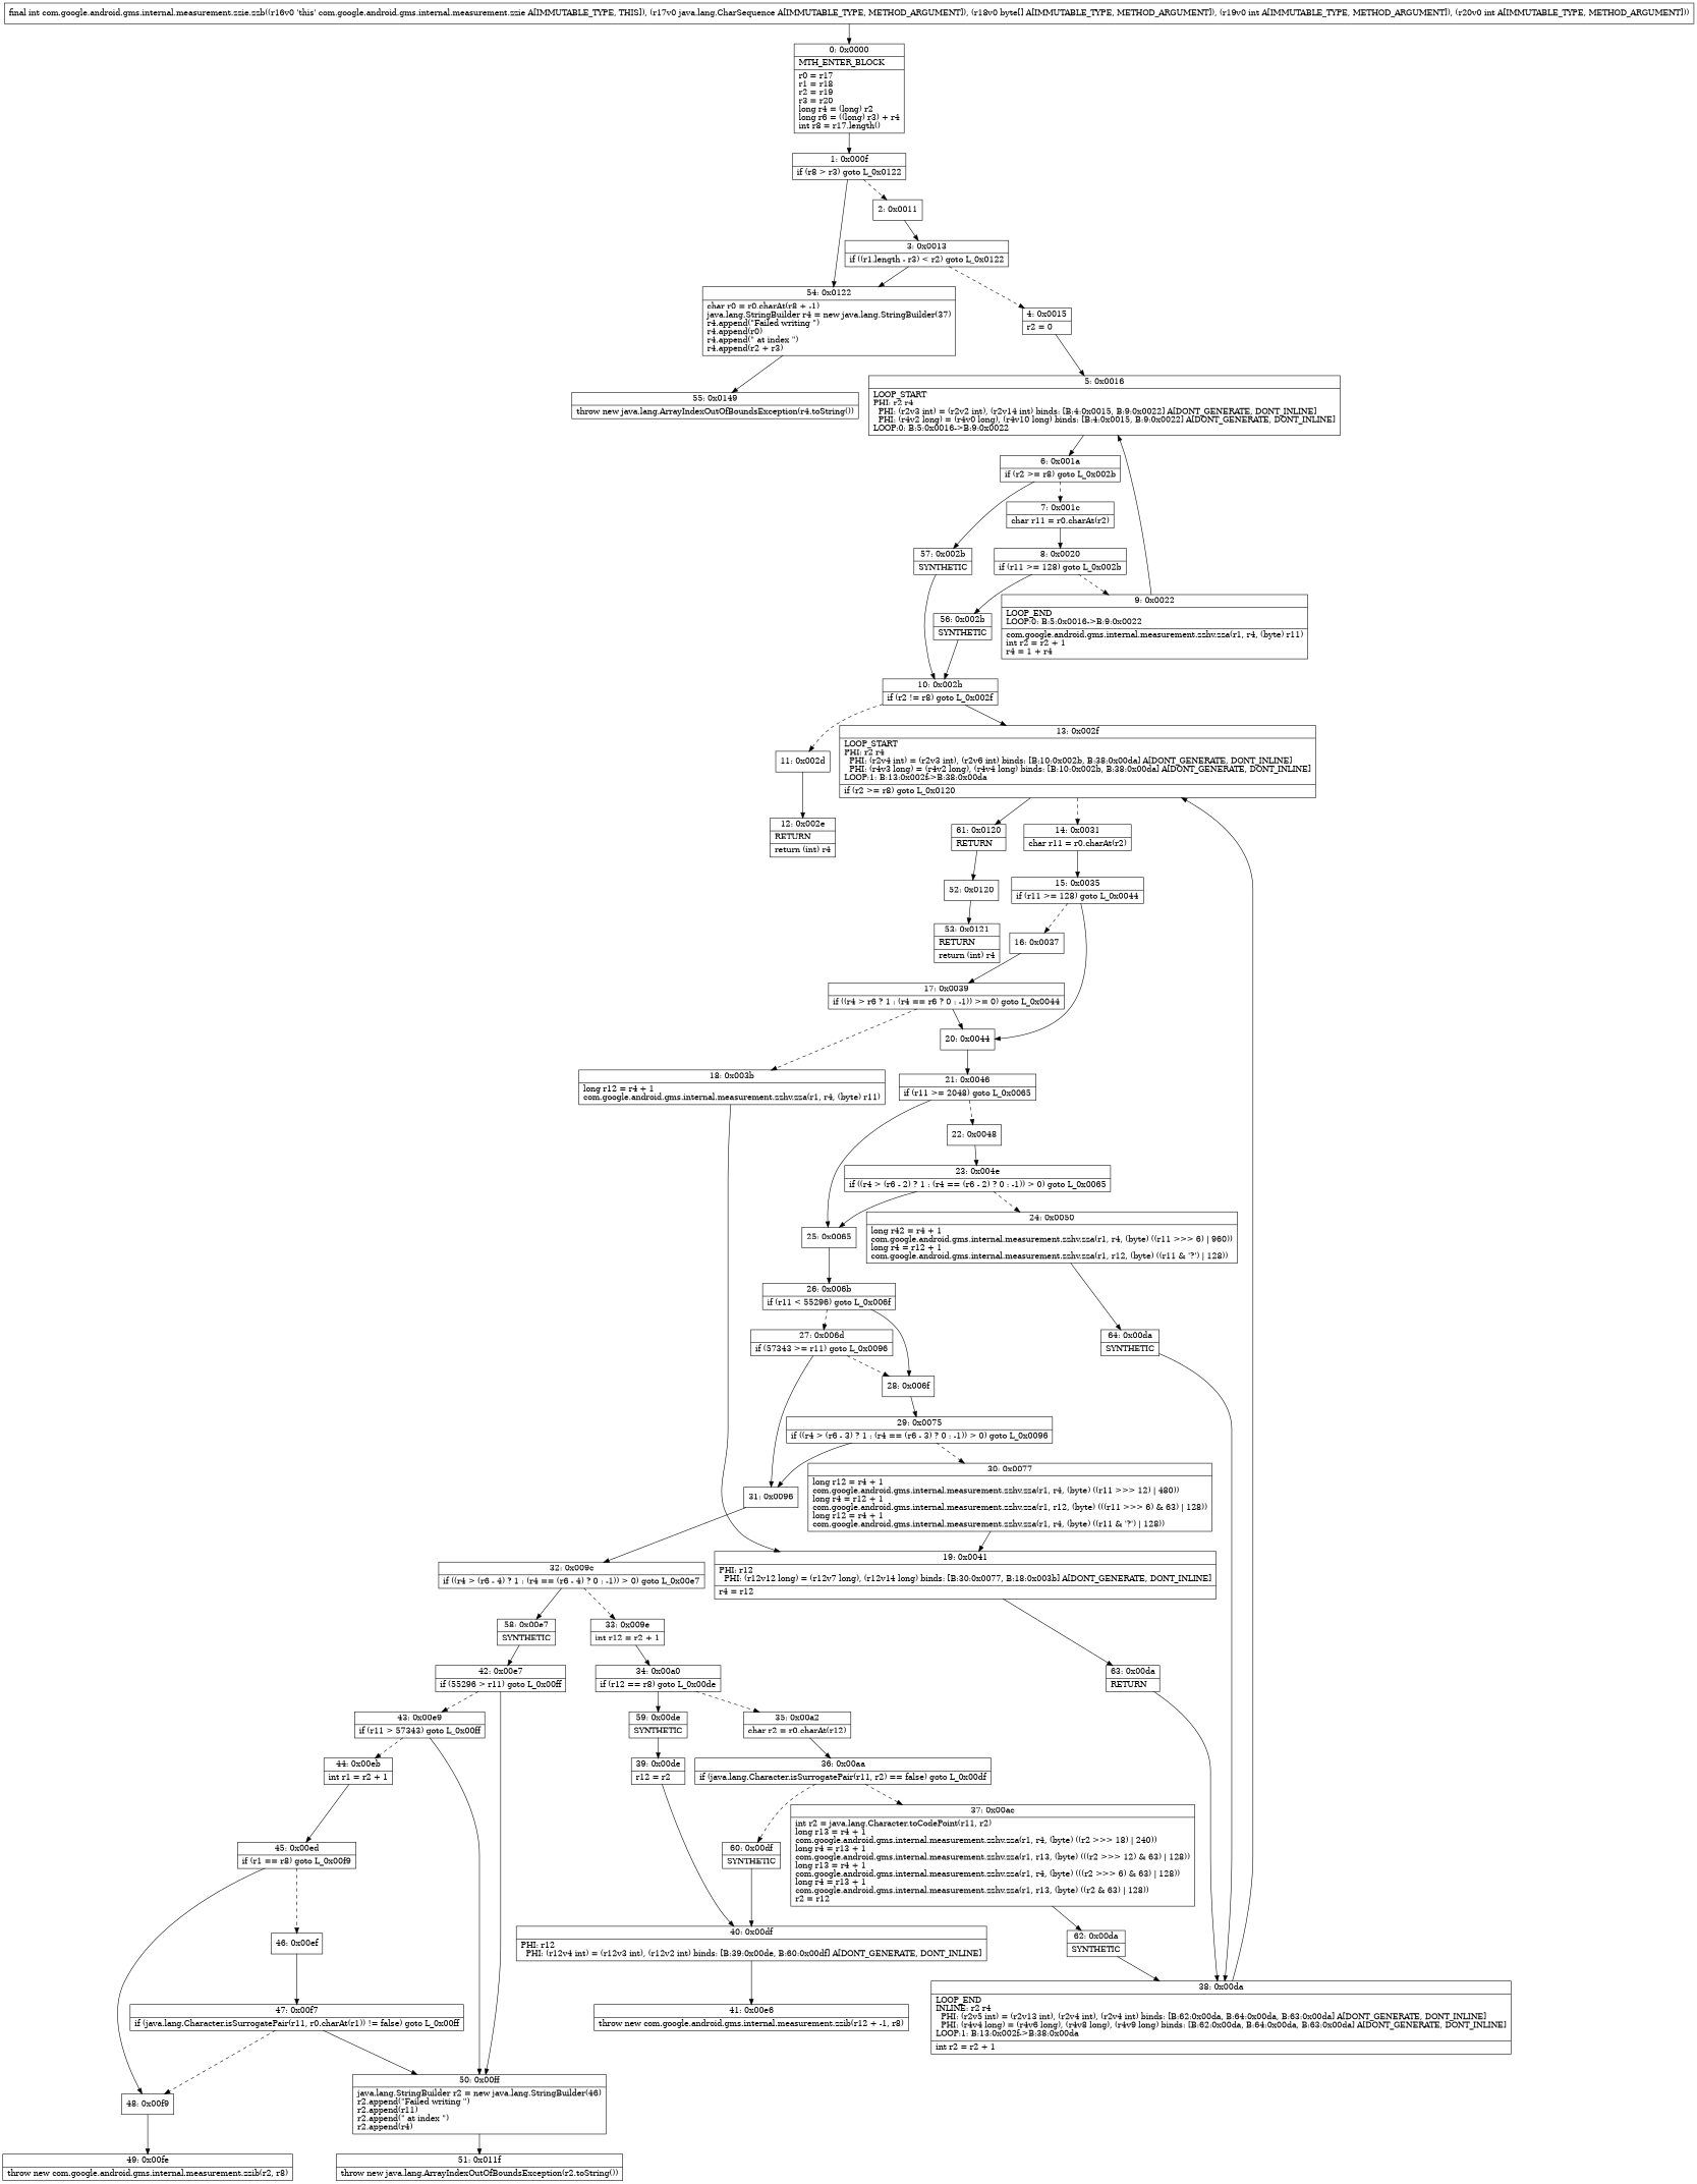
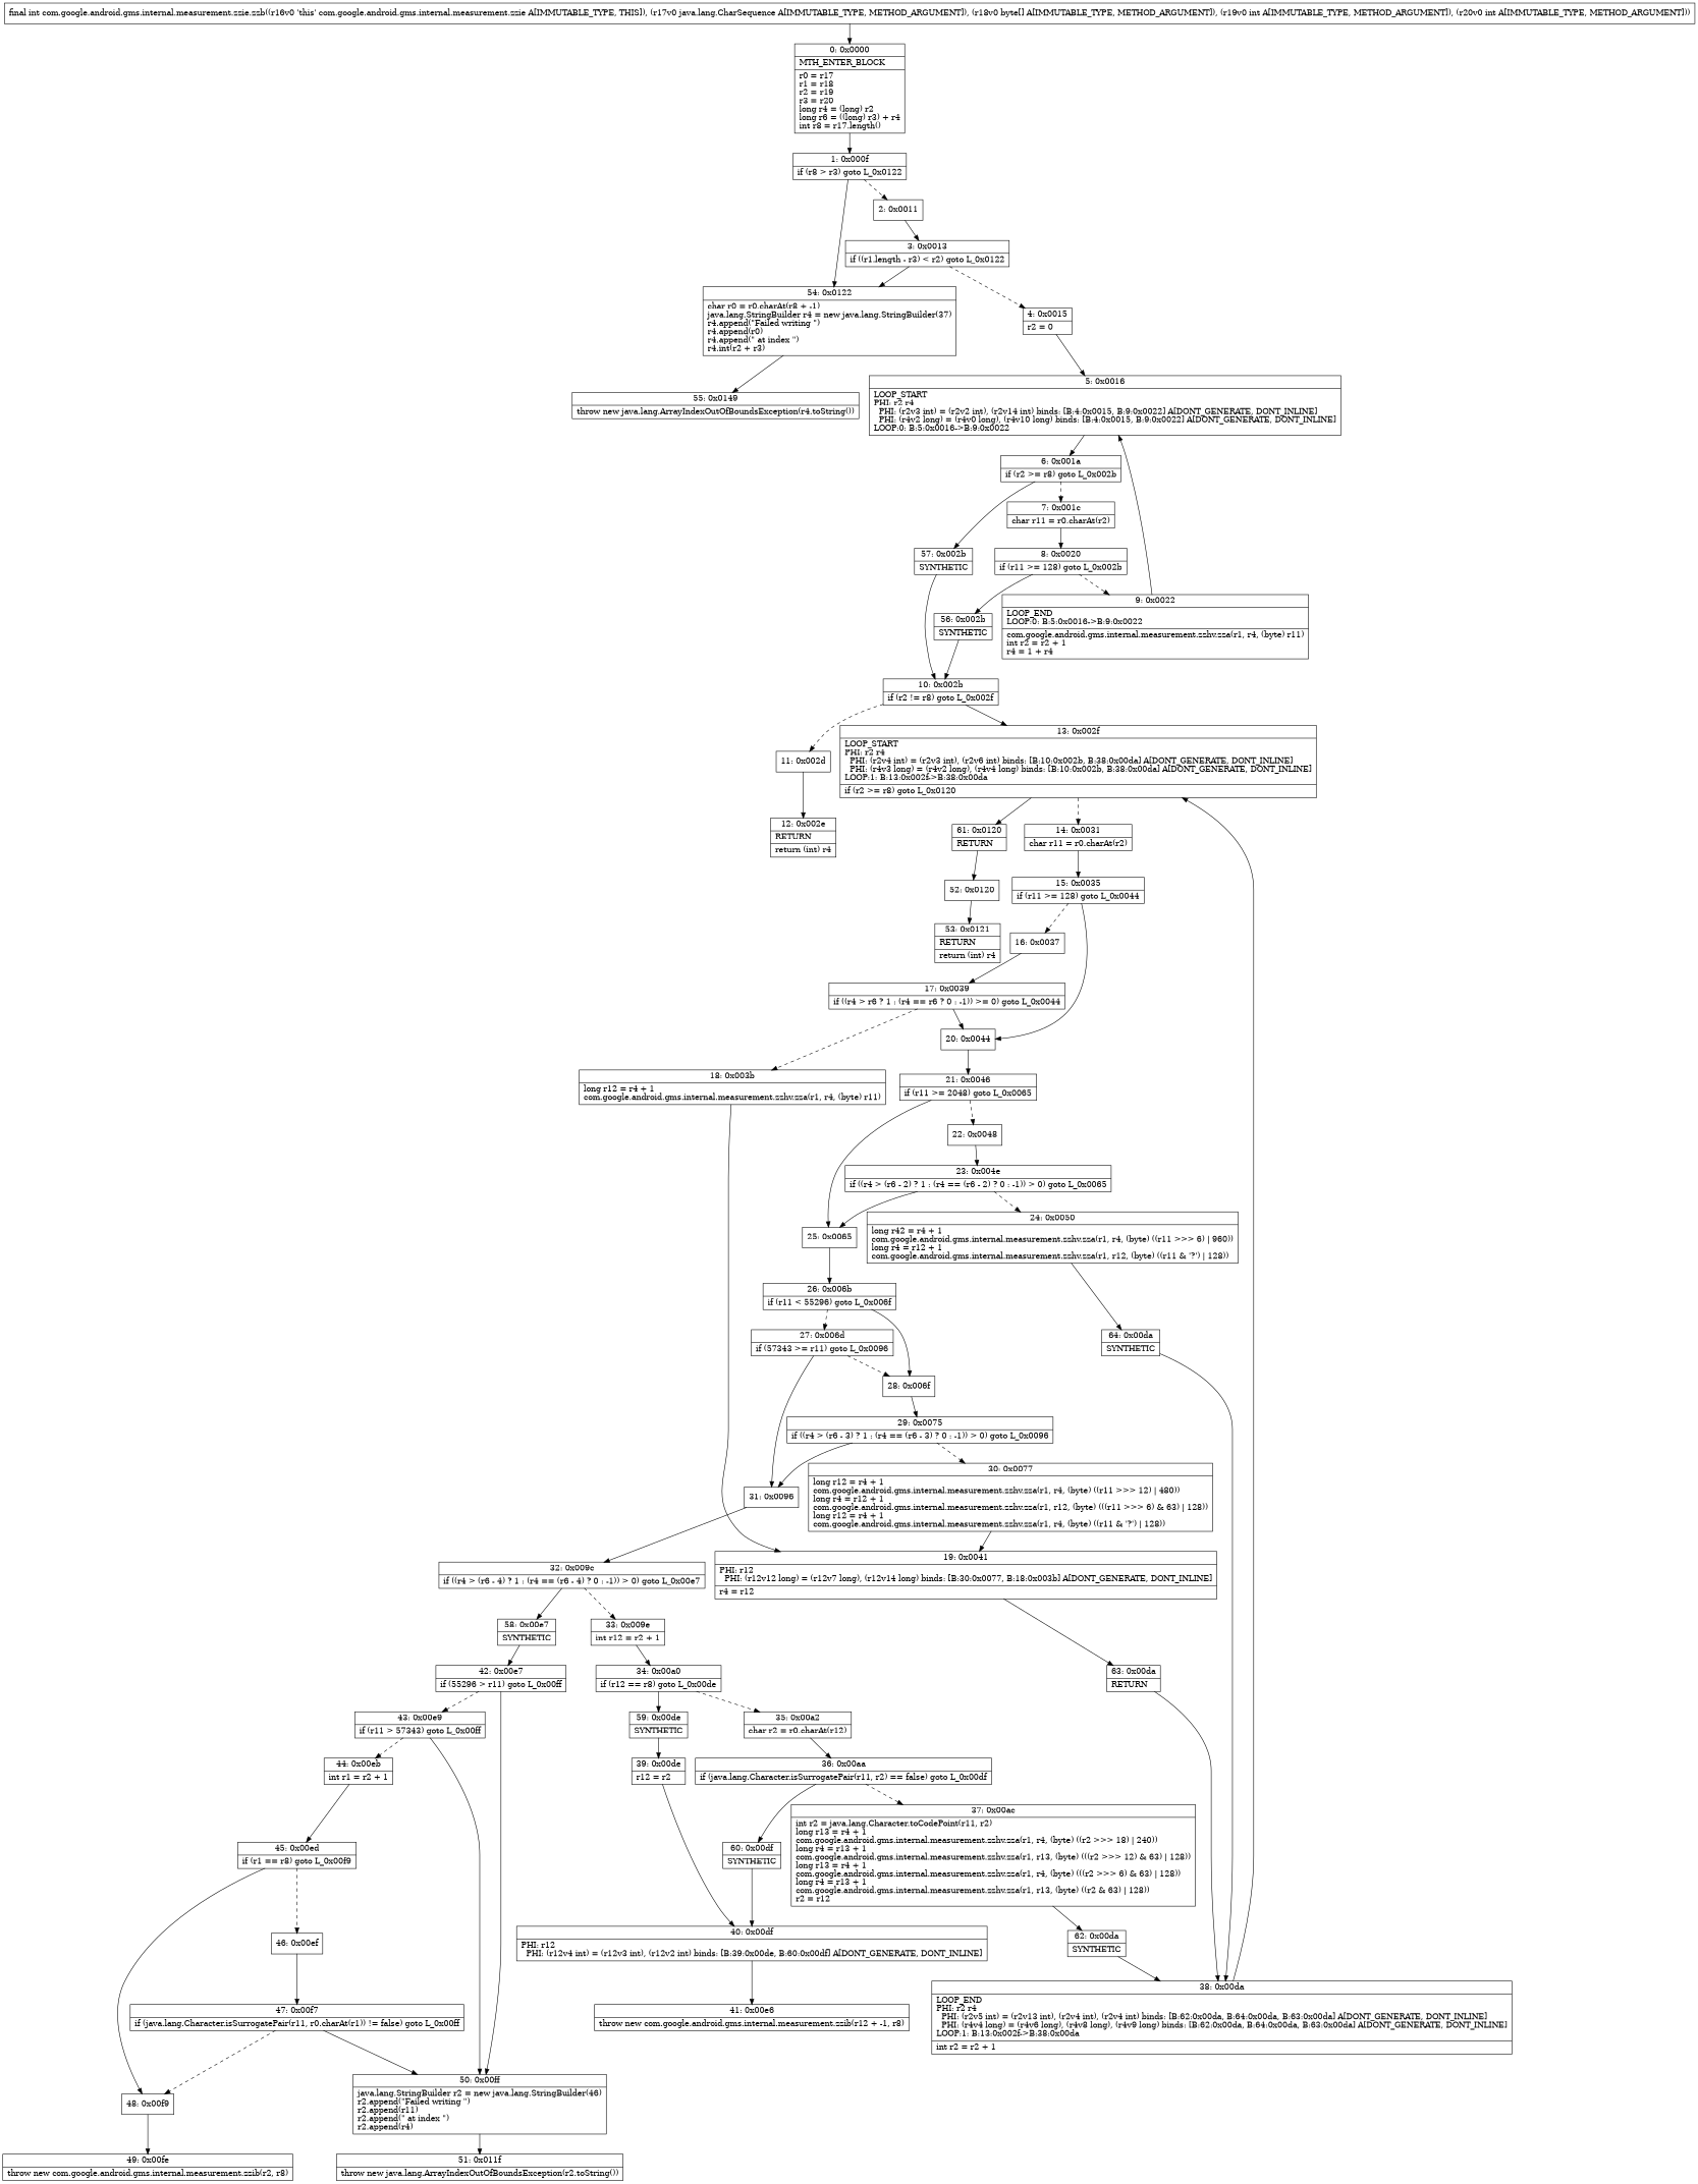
  digraph {
    node [shape=record]
    n1 [label="{0\:\ 0x0000|MTH_ENTER_BLOCK\l|r0 = r17\lr1 = r18\lr2 = r19\lr3 = r20\llong r4 = (long) r2\llong r6 = ((long) r3) + r4\lint r8 = r17.length()\l}"]
    n2 [label="{1\:\ 0x000f|if (r8 \> r3) goto L_0x0122\l}"]
    n3 [label="{2\:\ 0x0011}"]
-   n4 [label="{54\:\ 0x0122|char r0 = r0.charAt(r8 + \-1)\ljava.lang.StringBuilder r4 = new java.lang.StringBuilder(37)\lr4.append(\"Failed writing \")\lr4.append(r0)\lr4.append(\" at index \")\lr4.append(r2 + r3)\l}"]
+   n4 [label="{54\:\ 0x0122|char r0 = r0.charAt(r8 + \-1)\ljava.lang.StringBuilder r4 = new java.lang.StringBuilder(37)\lr4.append(\"Failed writing \")\lr4.append(r0)\lr4.append(\" at index \")\lr4.int(r2 + r3)\l}"]
    n5 [label="{3\:\ 0x0013|if ((r1.length \- r3) \< r2) goto L_0x0122\l}"]
    n6 [label="{55\:\ 0x0149|throw new java.lang.ArrayIndexOutOfBoundsException(r4.toString())\l}"]
    n7 [label="{4\:\ 0x0015|r2 = 0\l}"]
    n8 [label="{5\:\ 0x0016|LOOP_START\lPHI: r2 r4 \l  PHI: (r2v3 int) = (r2v2 int), (r2v14 int) binds: [B:4:0x0015, B:9:0x0022] A[DONT_GENERATE, DONT_INLINE]\l  PHI: (r4v2 long) = (r4v0 long), (r4v10 long) binds: [B:4:0x0015, B:9:0x0022] A[DONT_GENERATE, DONT_INLINE]\lLOOP:0: B:5:0x0016\-\>B:9:0x0022\l}"]
    n9 [label="{6\:\ 0x001a|if (r2 \>= r8) goto L_0x002b\l}"]
    n10 [label="{7\:\ 0x001c|char r11 = r0.charAt(r2)\l}"]
    n11 [label="{57\:\ 0x002b|SYNTHETIC\l}"]
    n12 [label="{8\:\ 0x0020|if (r11 \>= 128) goto L_0x002b\l}"]
    n13 [label="{10\:\ 0x002b|if (r2 != r8) goto L_0x002f\l}"]
    n14 [label="{9\:\ 0x0022|LOOP_END\lLOOP:0: B:5:0x0016\-\>B:9:0x0022\l|com.google.android.gms.internal.measurement.zzhv.zza(r1, r4, (byte) r11)\lint r2 = r2 + 1\lr4 = 1 + r4\l}"]
    n15 [label="{56\:\ 0x002b|SYNTHETIC\l}"]
    n16 [label="{11\:\ 0x002d}"]
    n17 [label="{13\:\ 0x002f|LOOP_START\lPHI: r2 r4 \l  PHI: (r2v4 int) = (r2v3 int), (r2v6 int) binds: [B:10:0x002b, B:38:0x00da] A[DONT_GENERATE, DONT_INLINE]\l  PHI: (r4v3 long) = (r4v2 long), (r4v4 long) binds: [B:10:0x002b, B:38:0x00da] A[DONT_GENERATE, DONT_INLINE]\lLOOP:1: B:13:0x002f\-\>B:38:0x00da\l|if (r2 \>= r8) goto L_0x0120\l}"]
    n18 [label="{12\:\ 0x002e|RETURN\l|return (int) r4\l}"]
    n19 [label="{14\:\ 0x0031|char r11 = r0.charAt(r2)\l}"]
    n20 [label="{61\:\ 0x0120|RETURN\l}"]
    n21 [label="{15\:\ 0x0035|if (r11 \>= 128) goto L_0x0044\l}"]
    n22 [label="{52\:\ 0x0120}"]
    n23 [label="{16\:\ 0x0037}"]
    n24 [label="{20\:\ 0x0044}"]
    n25 [label="{17\:\ 0x0039|if ((r4 \> r6 ? 1 : (r4 == r6 ? 0 : \-1)) \>= 0) goto L_0x0044\l}"]
    n26 [label="{21\:\ 0x0046|if (r11 \>= 2048) goto L_0x0065\l}"]
    n27 [label="{18\:\ 0x003b|long r12 = r4 + 1\lcom.google.android.gms.internal.measurement.zzhv.zza(r1, r4, (byte) r11)\l}"]
    n28 [label="{19\:\ 0x0041|PHI: r12 \l  PHI: (r12v12 long) = (r12v7 long), (r12v14 long) binds: [B:30:0x0077, B:18:0x003b] A[DONT_GENERATE, DONT_INLINE]\l|r4 = r12\l}"]
    n29 [label="{63\:\ 0x00da|RETURN\l}"]
-   n30 [label="{38\:\ 0x00da|LOOP_END\lINLINE: r2 r4 \l  PHI: (r2v5 int) = (r2v13 int), (r2v4 int), (r2v4 int) binds: [B:62:0x00da, B:64:0x00da, B:63:0x00da] A[DONT_GENERATE, DONT_INLINE]\l  PHI: (r4v4 long) = (r4v6 long), (r4v8 long), (r4v9 long) binds: [B:62:0x00da, B:64:0x00da, B:63:0x00da] A[DONT_GENERATE, DONT_INLINE]\lLOOP:1: B:13:0x002f\-\>B:38:0x00da\l|int r2 = r2 + 1\l}"]
+   n30 [label="{38\:\ 0x00da|LOOP_END\lPHI: r2 r4 \l  PHI: (r2v5 int) = (r2v13 int), (r2v4 int), (r2v4 int) binds: [B:62:0x00da, B:64:0x00da, B:63:0x00da] A[DONT_GENERATE, DONT_INLINE]\l  PHI: (r4v4 long) = (r4v6 long), (r4v8 long), (r4v9 long) binds: [B:62:0x00da, B:64:0x00da, B:63:0x00da] A[DONT_GENERATE, DONT_INLINE]\lLOOP:1: B:13:0x002f\-\>B:38:0x00da\l|int r2 = r2 + 1\l}"]
    n31 [label="{22\:\ 0x0048}"]
    n32 [label="{25\:\ 0x0065}"]
    n33 [label="{23\:\ 0x004e|if ((r4 \> (r6 \- 2) ? 1 : (r4 == (r6 \- 2) ? 0 : \-1)) \> 0) goto L_0x0065\l}"]
    n34 [label="{26\:\ 0x006b|if (r11 \< 55296) goto L_0x006f\l}"]
    n35 [label="{24\:\ 0x0050|long r42 = r4 + 1\lcom.google.android.gms.internal.measurement.zzhv.zza(r1, r4, (byte) ((r11 \>\>\> 6) \| 960))\llong r4 = r12 + 1\lcom.google.android.gms.internal.measurement.zzhv.zza(r1, r12, (byte) ((r11 & '?') \| 128))\l}"]
    n36 [label="{64\:\ 0x00da|SYNTHETIC\l}"]
    n37 [label="{27\:\ 0x006d|if (57343 \>= r11) goto L_0x0096\l}"]
    n38 [label="{28\:\ 0x006f}"]
    n39 [label="{31\:\ 0x0096}"]
    n40 [label="{29\:\ 0x0075|if ((r4 \> (r6 \- 3) ? 1 : (r4 == (r6 \- 3) ? 0 : \-1)) \> 0) goto L_0x0096\l}"]
    n41 [label="{32\:\ 0x009c|if ((r4 \> (r6 \- 4) ? 1 : (r4 == (r6 \- 4) ? 0 : \-1)) \> 0) goto L_0x00e7\l}"]
    n42 [label="{30\:\ 0x0077|long r12 = r4 + 1\lcom.google.android.gms.internal.measurement.zzhv.zza(r1, r4, (byte) ((r11 \>\>\> 12) \| 480))\llong r4 = r12 + 1\lcom.google.android.gms.internal.measurement.zzhv.zza(r1, r12, (byte) (((r11 \>\>\> 6) & 63) \| 128))\llong r12 = r4 + 1\lcom.google.android.gms.internal.measurement.zzhv.zza(r1, r4, (byte) ((r11 & '?') \| 128))\l}"]
    n43 [label="{33\:\ 0x009e|int r12 = r2 + 1\l}"]
    n44 [label="{58\:\ 0x00e7|SYNTHETIC\l}"]
    n45 [label="{34\:\ 0x00a0|if (r12 == r8) goto L_0x00de\l}"]
    n46 [label="{42\:\ 0x00e7|if (55296 \> r11) goto L_0x00ff\l}"]
    n47 [label="{35\:\ 0x00a2|char r2 = r0.charAt(r12)\l}"]
    n48 [label="{59\:\ 0x00de|SYNTHETIC\l}"]
    n49 [label="{36\:\ 0x00aa|if (java.lang.Character.isSurrogatePair(r11, r2) == false) goto L_0x00df\l}"]
    n50 [label="{39\:\ 0x00de|r12 = r2\l}"]
    n51 [label="{37\:\ 0x00ac|int r2 = java.lang.Character.toCodePoint(r11, r2)\llong r13 = r4 + 1\lcom.google.android.gms.internal.measurement.zzhv.zza(r1, r4, (byte) ((r2 \>\>\> 18) \| 240))\llong r4 = r13 + 1\lcom.google.android.gms.internal.measurement.zzhv.zza(r1, r13, (byte) (((r2 \>\>\> 12) & 63) \| 128))\llong r13 = r4 + 1\lcom.google.android.gms.internal.measurement.zzhv.zza(r1, r4, (byte) (((r2 \>\>\> 6) & 63) \| 128))\llong r4 = r13 + 1\lcom.google.android.gms.internal.measurement.zzhv.zza(r1, r13, (byte) ((r2 & 63) \| 128))\lr2 = r12\l}"]
    n52 [label="{60\:\ 0x00df|SYNTHETIC\l}"]
    n53 [label="{62\:\ 0x00da|SYNTHETIC\l}"]
    n54 [label="{40\:\ 0x00df|PHI: r12 \l  PHI: (r12v4 int) = (r12v3 int), (r12v2 int) binds: [B:39:0x00de, B:60:0x00df] A[DONT_GENERATE, DONT_INLINE]\l}"]
    n55 [label="{41\:\ 0x00e6|throw new com.google.android.gms.internal.measurement.zzib(r12 + \-1, r8)\l}"]
    n56 [label="{43\:\ 0x00e9|if (r11 \> 57343) goto L_0x00ff\l}"]
    n57 [label="{50\:\ 0x00ff|java.lang.StringBuilder r2 = new java.lang.StringBuilder(46)\lr2.append(\"Failed writing \")\lr2.append(r11)\lr2.append(\" at index \")\lr2.append(r4)\l}"]
    n58 [label="{44\:\ 0x00eb|int r1 = r2 + 1\l}"]
    n59 [label="{51\:\ 0x011f|throw new java.lang.ArrayIndexOutOfBoundsException(r2.toString())\l}"]
    n60 [label="{45\:\ 0x00ed|if (r1 == r8) goto L_0x00f9\l}"]
    n61 [label="{46\:\ 0x00ef}"]
    n62 [label="{48\:\ 0x00f9}"]
    n63 [label="{47\:\ 0x00f7|if (java.lang.Character.isSurrogatePair(r11, r0.charAt(r1)) != false) goto L_0x00ff\l}"]
    n64 [label="{49\:\ 0x00fe|throw new com.google.android.gms.internal.measurement.zzib(r2, r8)\l}"]
    n65 [label="{53\:\ 0x0121|RETURN\l|return (int) r4\l}"]
    n66 [label="{final int com.google.android.gms.internal.measurement.zzie.zzb((r16v0 'this' com.google.android.gms.internal.measurement.zzie A[IMMUTABLE_TYPE, THIS]), (r17v0 java.lang.CharSequence A[IMMUTABLE_TYPE, METHOD_ARGUMENT]), (r18v0 byte[] A[IMMUTABLE_TYPE, METHOD_ARGUMENT]), (r19v0 int A[IMMUTABLE_TYPE, METHOD_ARGUMENT]), (r20v0 int A[IMMUTABLE_TYPE, METHOD_ARGUMENT])) }"]
    n1 -> n2
    n2 -> n3 [style=dashed]
    n2 -> n4
    n3 -> n5
    n4 -> n6
    n5 -> n4
    n5 -> n7 [style=dashed]
    n7 -> n8
    n8 -> n9
    n9 -> n10 [style=dashed]
    n9 -> n11
    n10 -> n12
    n11 -> n13
    n12 -> n14 [style=dashed]
    n12 -> n15
    n13 -> n16 [style=dashed]
    n13 -> n17
    n14 -> n8
    n15 -> n13
    n16 -> n18
    n17 -> n19 [style=dashed]
    n17 -> n20
    n19 -> n21
    n20 -> n22
    n21 -> n23 [style=dashed]
    n21 -> n24
    n22 -> n65
    n23 -> n25
    n24 -> n26
    n25 -> n24
    n25 -> n27 [style=dashed]
    n26 -> n31 [style=dashed]
    n26 -> n32
    n27 -> n28
    n28 -> n29
    n29 -> n30
    n30 -> n17
    n31 -> n33
    n32 -> n34
    n33 -> n32
    n33 -> n35 [style=dashed]
    n34 -> n37 [style=dashed]
    n34 -> n38
    n35 -> n36
    n36 -> n30
    n37 -> n38 [style=dashed]
    n37 -> n39
    n38 -> n40
    n39 -> n41
    n40 -> n39
    n40 -> n42 [style=dashed]
    n41 -> n43 [style=dashed]
    n41 -> n44
    n42 -> n28
    n43 -> n45
    n44 -> n46
    n45 -> n47 [style=dashed]
    n45 -> n48
    n46 -> n56 [style=dashed]
    n46 -> n57
    n47 -> n49
    n48 -> n50
    n49 -> n51 [style=dashed]
-   n49 -> n52 [style=dashed]
+   n49 -> n52
    n50 -> n54
    n51 -> n53
    n52 -> n54
    n53 -> n30
    n54 -> n55
    n56 -> n57
    n56 -> n58 [style=dashed]
    n57 -> n59
    n58 -> n60
    n60 -> n61 [style=dashed]
    n60 -> n62
    n61 -> n63
    n62 -> n64
    n63 -> n57
    n63 -> n62 [style=dashed]
    n66 -> n1
  }
